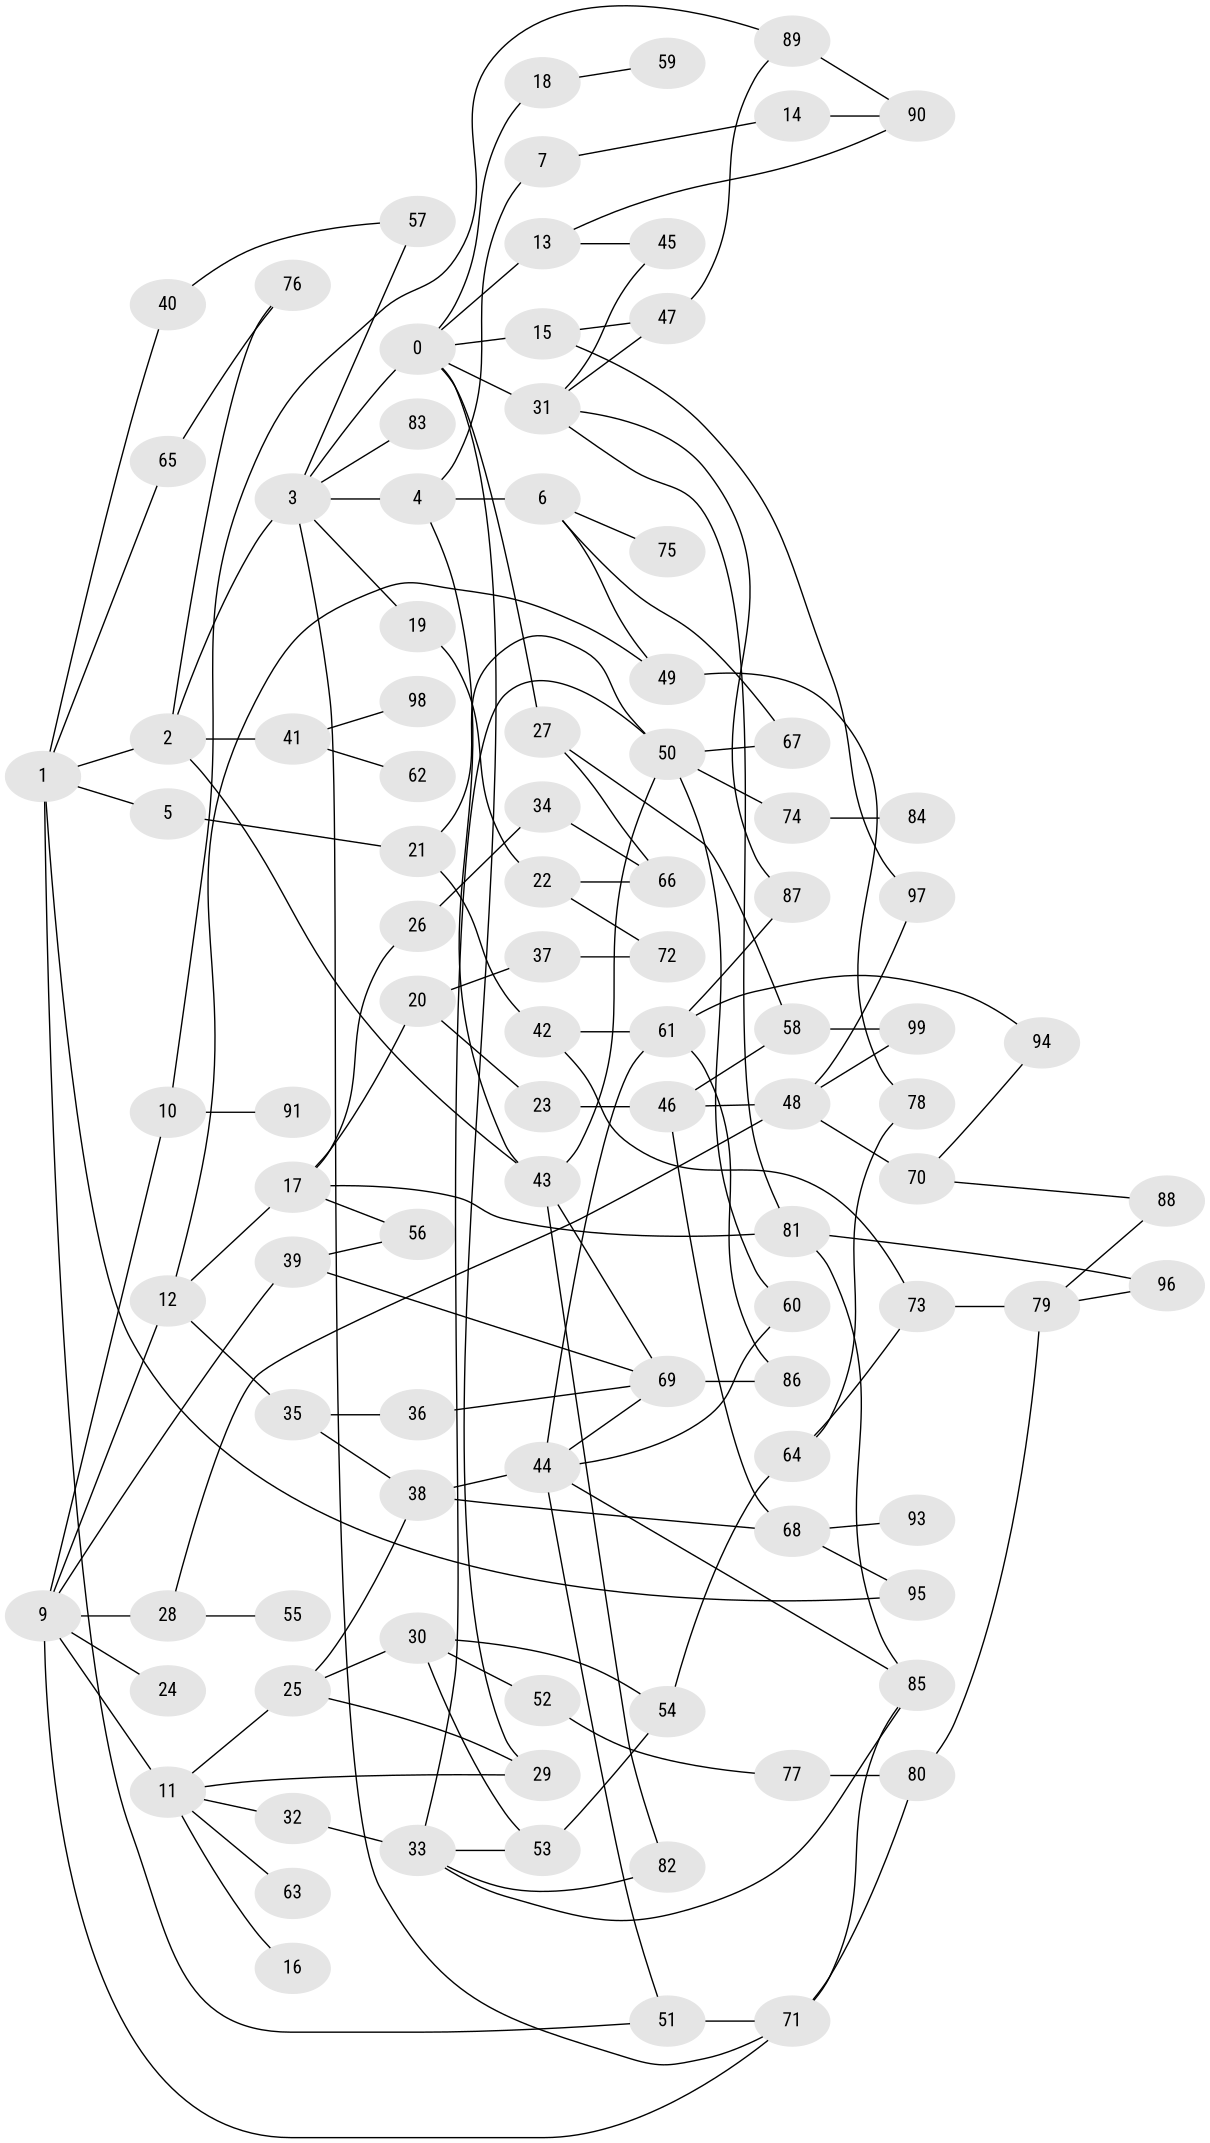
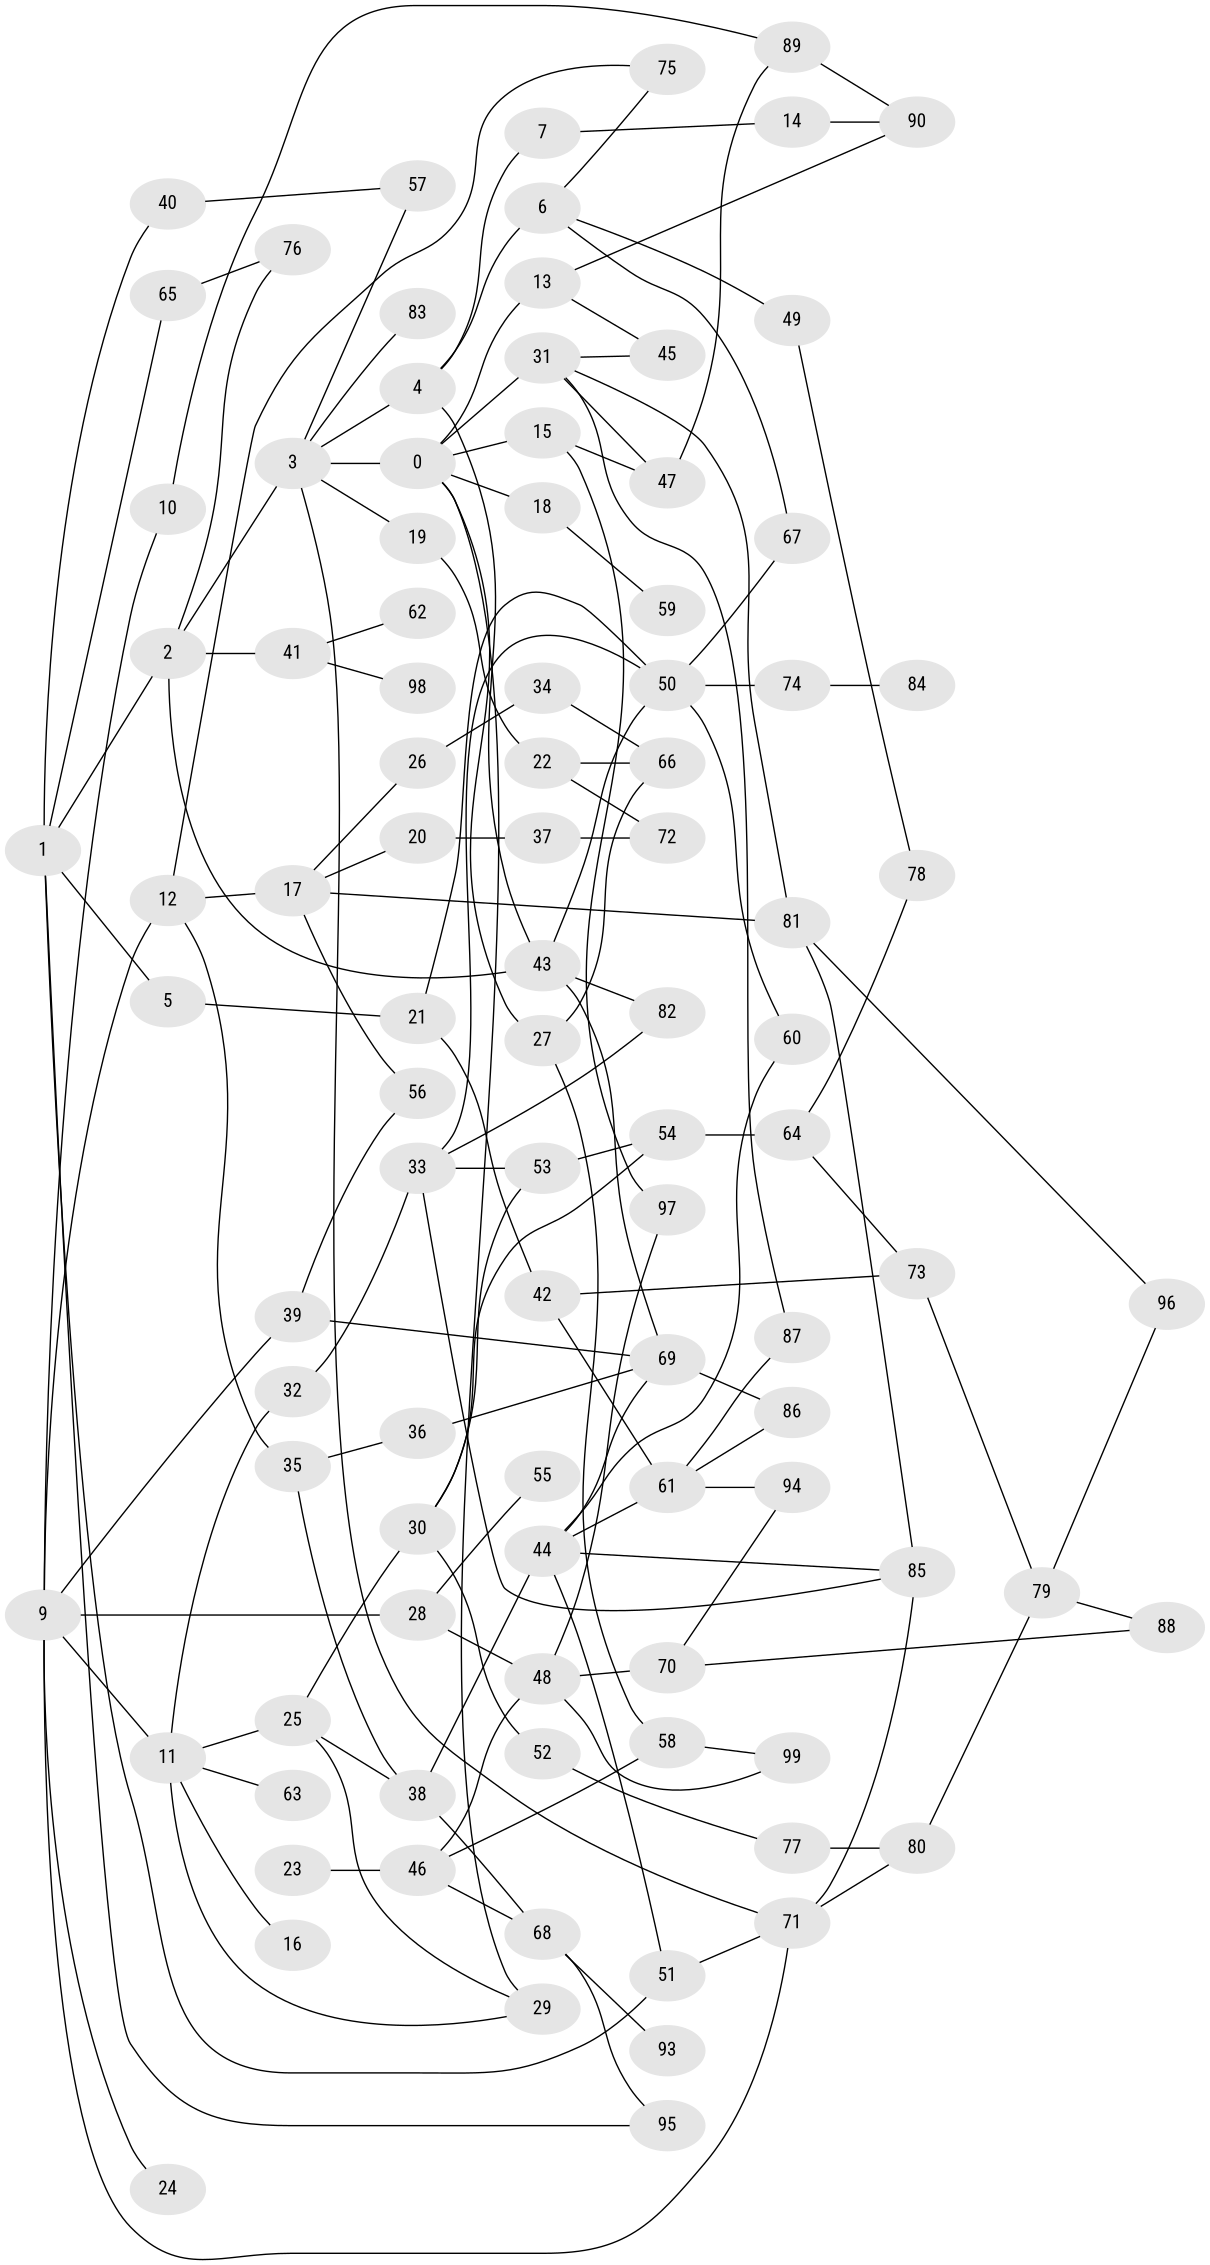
  graph {
    fontname="Roboto Condensed"
    rankdir=LR
    node [color=gray90 fontname="Roboto Condensed" style=filled]
    edge [fontname="Roboto Condensed"]
    1
    2
    5
    40
    51
    65
    95
    3
    41
    43
    76
    21
    57
    71
    4
    n16 [label=0]
    19
    83
    9
    10
    11
    12
    24
    28
    39
    62
    98
    50
    82
    69
    6
    7
    13
    15
    18
    27
    29
    31
    22
    85
    80
    49
    67
    75
    14
    42
    78
    90
    45
    47
    97
    59
    66
    58
    81
    87
    89
-   91
    16
    25
    32
    63
    17
    35
    48
    55
    56
    30
    38
    33
    20
    26
    36
    23
    37
    34
    96
    72
    46
    61
    73
    60
    74
    68
    52
    53
    54
    44
    n89 [label=99]
    70
    77
    64
    86
    93
    94
    79
    88
    84
    1 -- 2
    1 -- 5
    1 -- 40
    1 -- 51
    1 -- 65
    1 -- 95
    2 -- 3
    2 -- 41
    2 -- 43
    2 -- 76
    5 -- 21
    40 -- 57
    51 -- 71
    65 -- 76
    3 -- 57
    3 -- 71
    3 -- 4
    3 -- n16
    3 -- 19
    3 -- 83
    41 -- 62
    41 -- 98
    43 -- 50
    43 -- 82
    43 -- 69
    21 -- 50
    21 -- 42
    71 -- 85
    71 -- 80
    4 -- 43
    4 -- 6
    4 -- 7
    n16 -- 13
    n16 -- 15
    n16 -- 18
    n16 -- 27
    n16 -- 29
    n16 -- 31
    19 -- 22
    9 -- 71
    9 -- 10
    9 -- 11
    9 -- 12
    9 -- 24
    9 -- 28
    9 -- 39
    10 -- 89
-   10 -- 91
    11 -- 29
    11 -- 16
    11 -- 25
    11 -- 32
    11 -- 63
-   12 -- 49
+   12 -- 75
    12 -- 17
    12 -- 35
    28 -- 48
    28 -- 55
    39 -- 69
    39 -- 56
    50 -- 67
    50 -- 60
    50 -- 74
    69 -- 86
    6 -- 49
    6 -- 67
    6 -- 75
    7 -- 14
    13 -- 90
    13 -- 45
    15 -- 47
    15 -- 97
    18 -- 59
    27 -- 66
    27 -- 58
    31 -- 45
    31 -- 47
    31 -- 81
    31 -- 87
    22 -- 66
    22 -- 72
    80 -- 79
    49 -- 78
    14 -- 90
    42 -- 61
    42 -- 73
    47 -- 89
    58 -- n89
    81 -- 85
    81 -- 96
    89 -- 90
    25 -- 29
    25 -- 30
    25 -- 38
    32 -- 33
    17 -- 81
    17 -- 56
    17 -- 20
    17 -- 26
    35 -- 38
    35 -- 36
    48 -- 97
    48 -- n89
    48 -- 70
    30 -- 52
    30 -- 53
    30 -- 54
    38 -- 68
    38 -- 44
    33 -- 50
    33 -- 82
    33 -- 85
    33 -- 53
-   20 -- 23
    20 -- 37
    26 -- 34
    36 -- 69
    23 -- 46
    37 -- 72
    34 -- 66
    46 -- 58
    46 -- 48
    46 -- 68
    61 -- 87
    61 -- 86
    61 -- 94
    73 -- 79
    74 -- 84
    68 -- 95
    68 -- 93
    52 -- 77
    53 -- 54
    54 -- 64
    44 -- 51
    44 -- 69
    44 -- 85
    44 -- 61
    44 -- 60
    70 -- 94
    70 -- 88
    77 -- 80
    64 -- 78
    64 -- 73
    79 -- 96
    79 -- 88
  }
